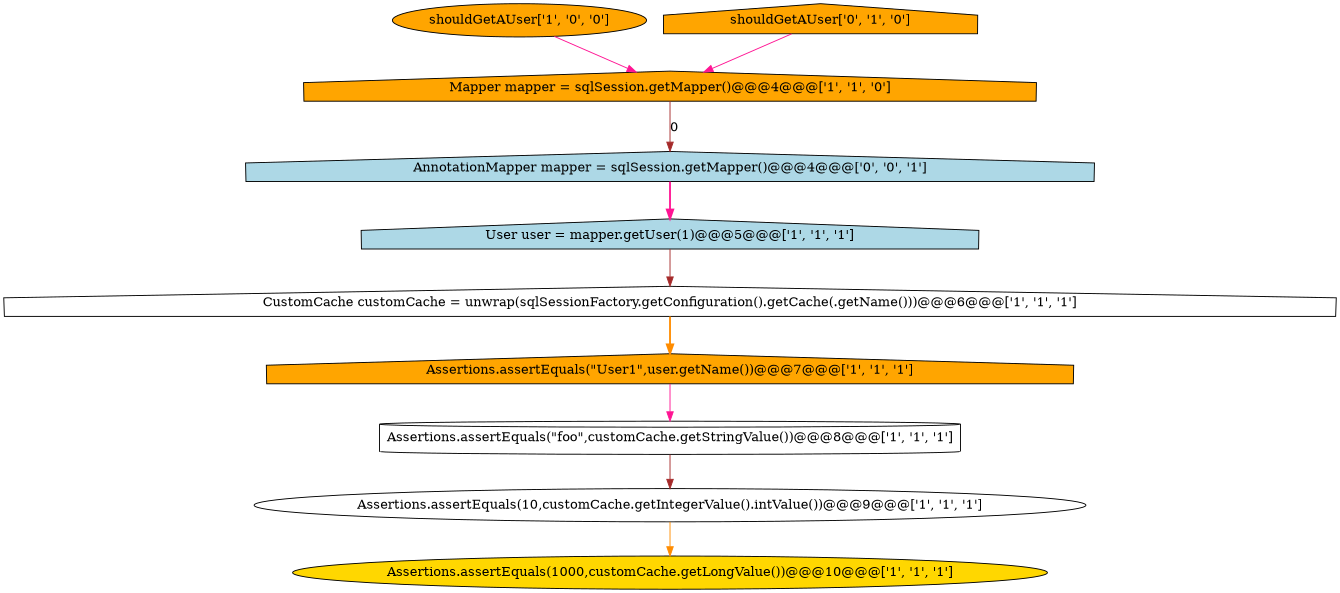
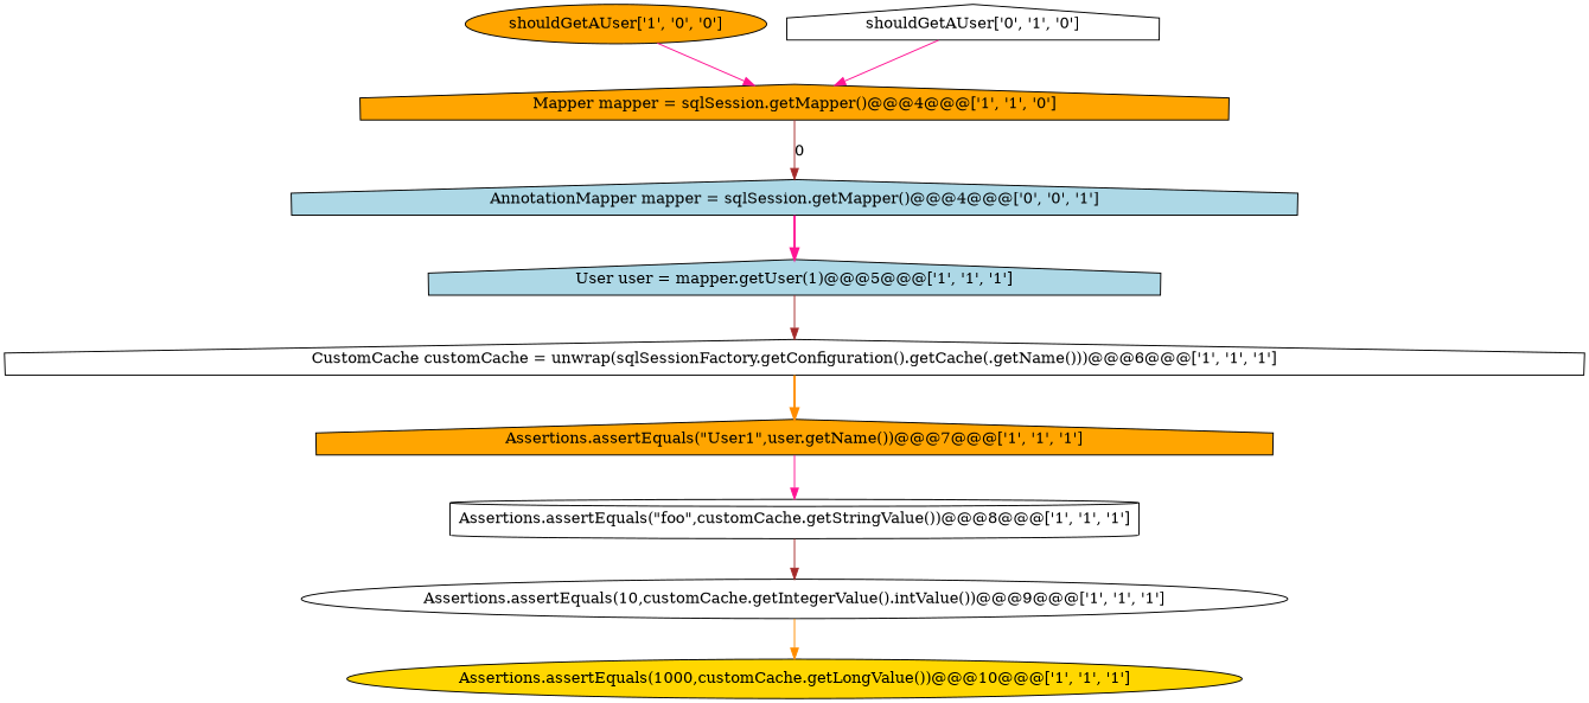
  digraph {
    node [fillcolor=orange shape=house style=filled]
    edge [color=deeppink style=solid]
    n1 [fillcolor=lightblue label="AnnotationMapper mapper = sqlSession.getMapper()@@@4@@@['0', '0', '1']"]
    n2 [fillcolor=lightblue label="User user = mapper.getUser(1)@@@5@@@['1', '1', '1']"]
    n3 [fillcolor=white label="CustomCache customCache = unwrap(sqlSessionFactory.getConfiguration().getCache(.getName()))@@@6@@@['1', '1', '1']"]
    n4 [label="shouldGetAUser['1', '0', '0']" shape=ellipse]
    n5 [label="Mapper mapper = sqlSession.getMapper()@@@4@@@['1', '1', '0']"]
    n6 [label="Assertions.assertEquals(\"User1\",user.getName())@@@7@@@['1', '1', '1']"]
    n7 [fillcolor=white label="Assertions.assertEquals(\"foo\",customCache.getStringValue())@@@8@@@['1', '1', '1']" shape=cylinder]
    n8 [fillcolor=gold label="Assertions.assertEquals(1000,customCache.getLongValue())@@@10@@@['1', '1', '1']" shape=ellipse]
    n9 [fillcolor=white label="Assertions.assertEquals(10,customCache.getIntegerValue().intValue())@@@9@@@['1', '1', '1']" shape=ellipse]
-   n10 [label="shouldGetAUser['0', '1', '0']"]
+   n10 [fillcolor=white label="shouldGetAUser['0', '1', '0']"]
    n1 -> n2 [style=bold]
    n2 -> n3 [color=brown]
    n3 -> n6 [color=darkorange style=bold]
    n4 -> n5
    n5 -> n1 [color=brown label=0]
    n6 -> n7
    n7 -> n9 [color=brown]
    n9 -> n8 [color=darkorange]
    n10 -> n5
  }
